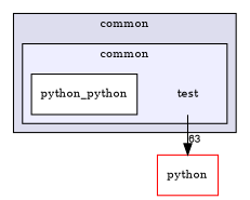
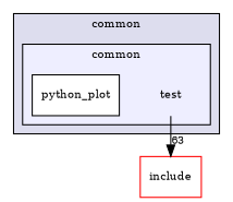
  digraph {
    compound=true
    fontname="DejaVu Serif"
    node [fontname="DejaVu Serif" fontsize=10 shape=box fillcolor=white style=filled]
    n1 [label=test shape=plaintext fillcolor="" style=""]
-   n2 [color=black label=python_python]
-   n3 [color=red label=python]
+   n2 [color=black label=python_plot]
+   n3 [color=red label=include]
    subgraph cluster_1 {
      bgcolor="#ddddee"
      fontsize=10
      label=common
      pencolor=black
      subgraph cluster_2 {
        bgcolor="#eeeeff"
        fontsize=10
        pencolor=black
        n1
        n2
      }
    }
    n1 -> n3 [headlabel=63 labeldistance=1.5 labelfontname=FreeSans labelfontsize=10 fontname="DejaVu Serif"]
  }
